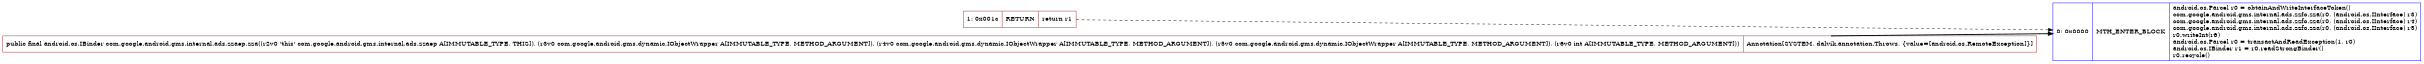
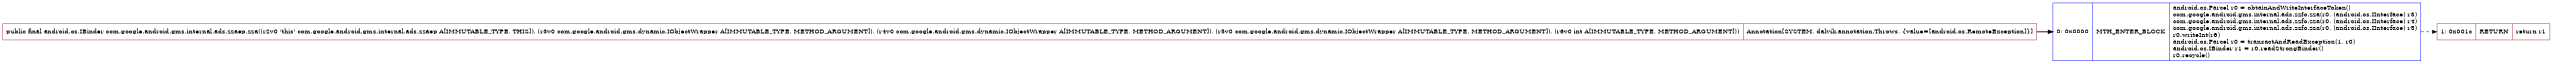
  digraph {
    rankdir=LR
    node [shape=record color=brown]
    n1 [label="{0\:\ 0x0000|MTH_ENTER_BLOCK\l|android.os.Parcel r0 = obtainAndWriteInterfaceToken()\lcom.google.android.gms.internal.ads.zzfo.zza(r0, (android.os.IInterface) r3)\lcom.google.android.gms.internal.ads.zzfo.zza(r0, (android.os.IInterface) r4)\lcom.google.android.gms.internal.ads.zzfo.zza(r0, (android.os.IInterface) r5)\lr0.writeInt(r6)\landroid.os.Parcel r0 = transactAndReadException(1, r0)\landroid.os.IBinder r1 = r0.readStrongBinder()\lr0.recycle()\l}" color=blue]
    n2 [label="{1\:\ 0x001c|RETURN\l|return r1\l}"]
    n3 [label="{public final android.os.IBinder com.google.android.gms.internal.ads.zzaep.zza((r2v0 'this' com.google.android.gms.internal.ads.zzaep A[IMMUTABLE_TYPE, THIS]), (r3v0 com.google.android.gms.dynamic.IObjectWrapper A[IMMUTABLE_TYPE, METHOD_ARGUMENT]), (r4v0 com.google.android.gms.dynamic.IObjectWrapper A[IMMUTABLE_TYPE, METHOD_ARGUMENT]), (r5v0 com.google.android.gms.dynamic.IObjectWrapper A[IMMUTABLE_TYPE, METHOD_ARGUMENT]), (r6v0 int A[IMMUTABLE_TYPE, METHOD_ARGUMENT]))  | Annotation[SYSTEM, dalvik.annotation.Throws, \{value=[android.os.RemoteException]\}]\l}"]
-   n2 -> n1 [style=dashed]
+   n1 -> n2 [style=dashed]
    n3 -> n1 [style=bold]
  }
